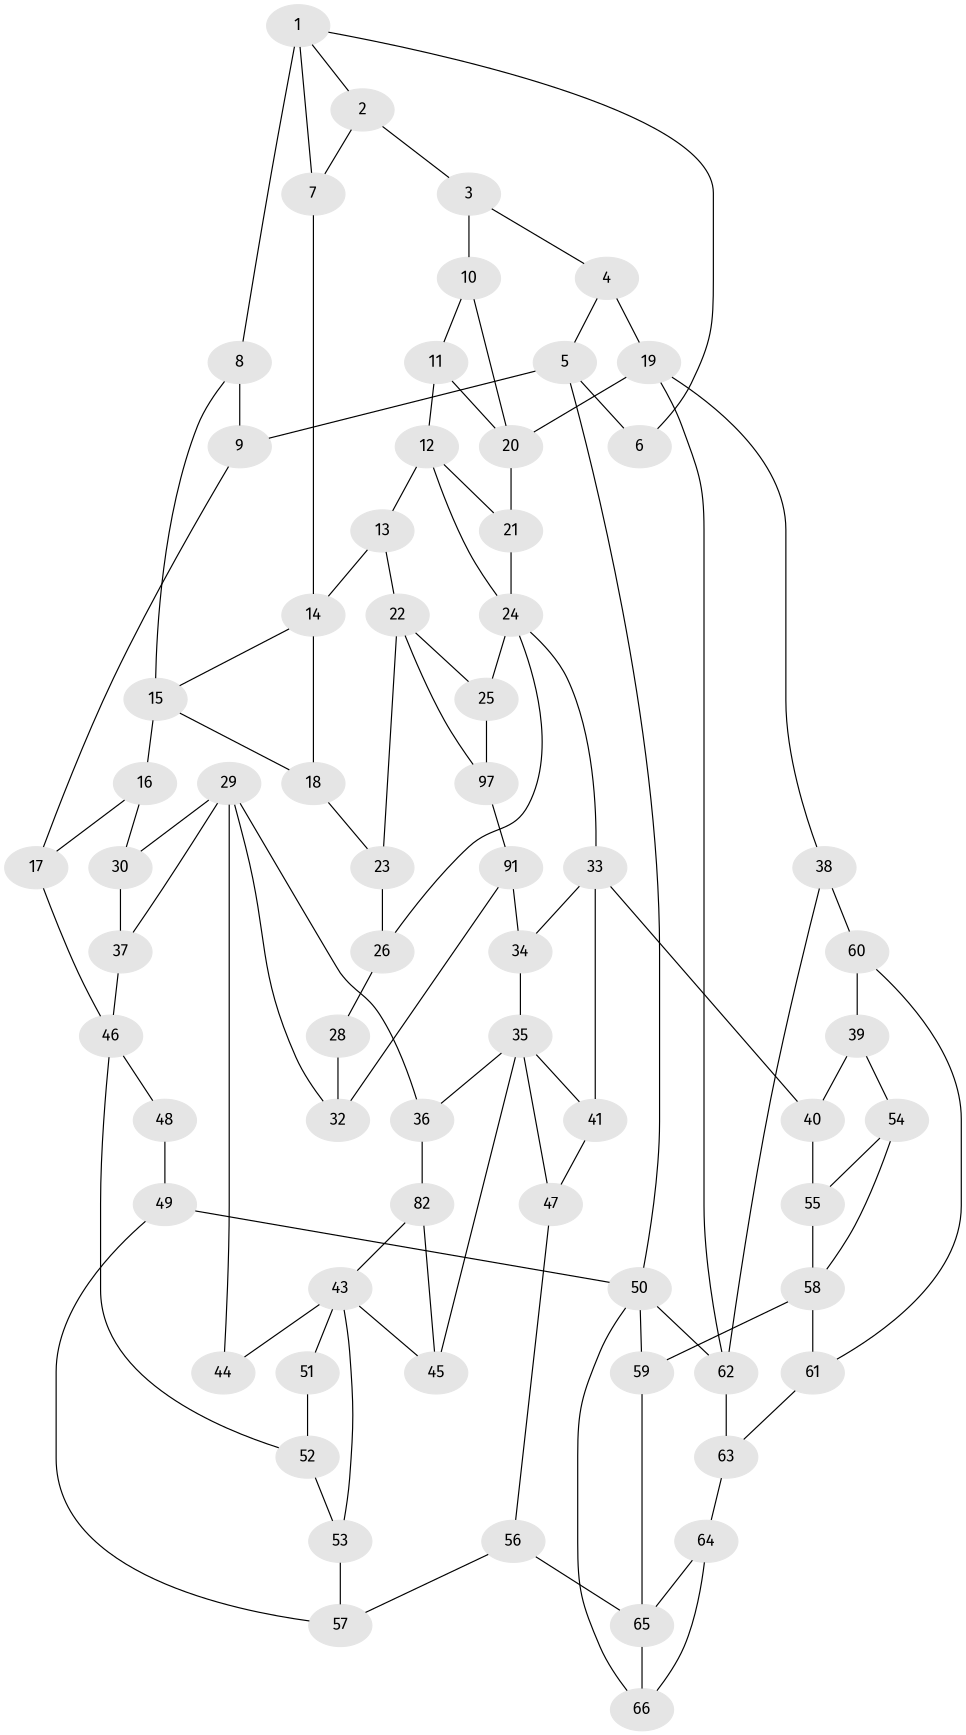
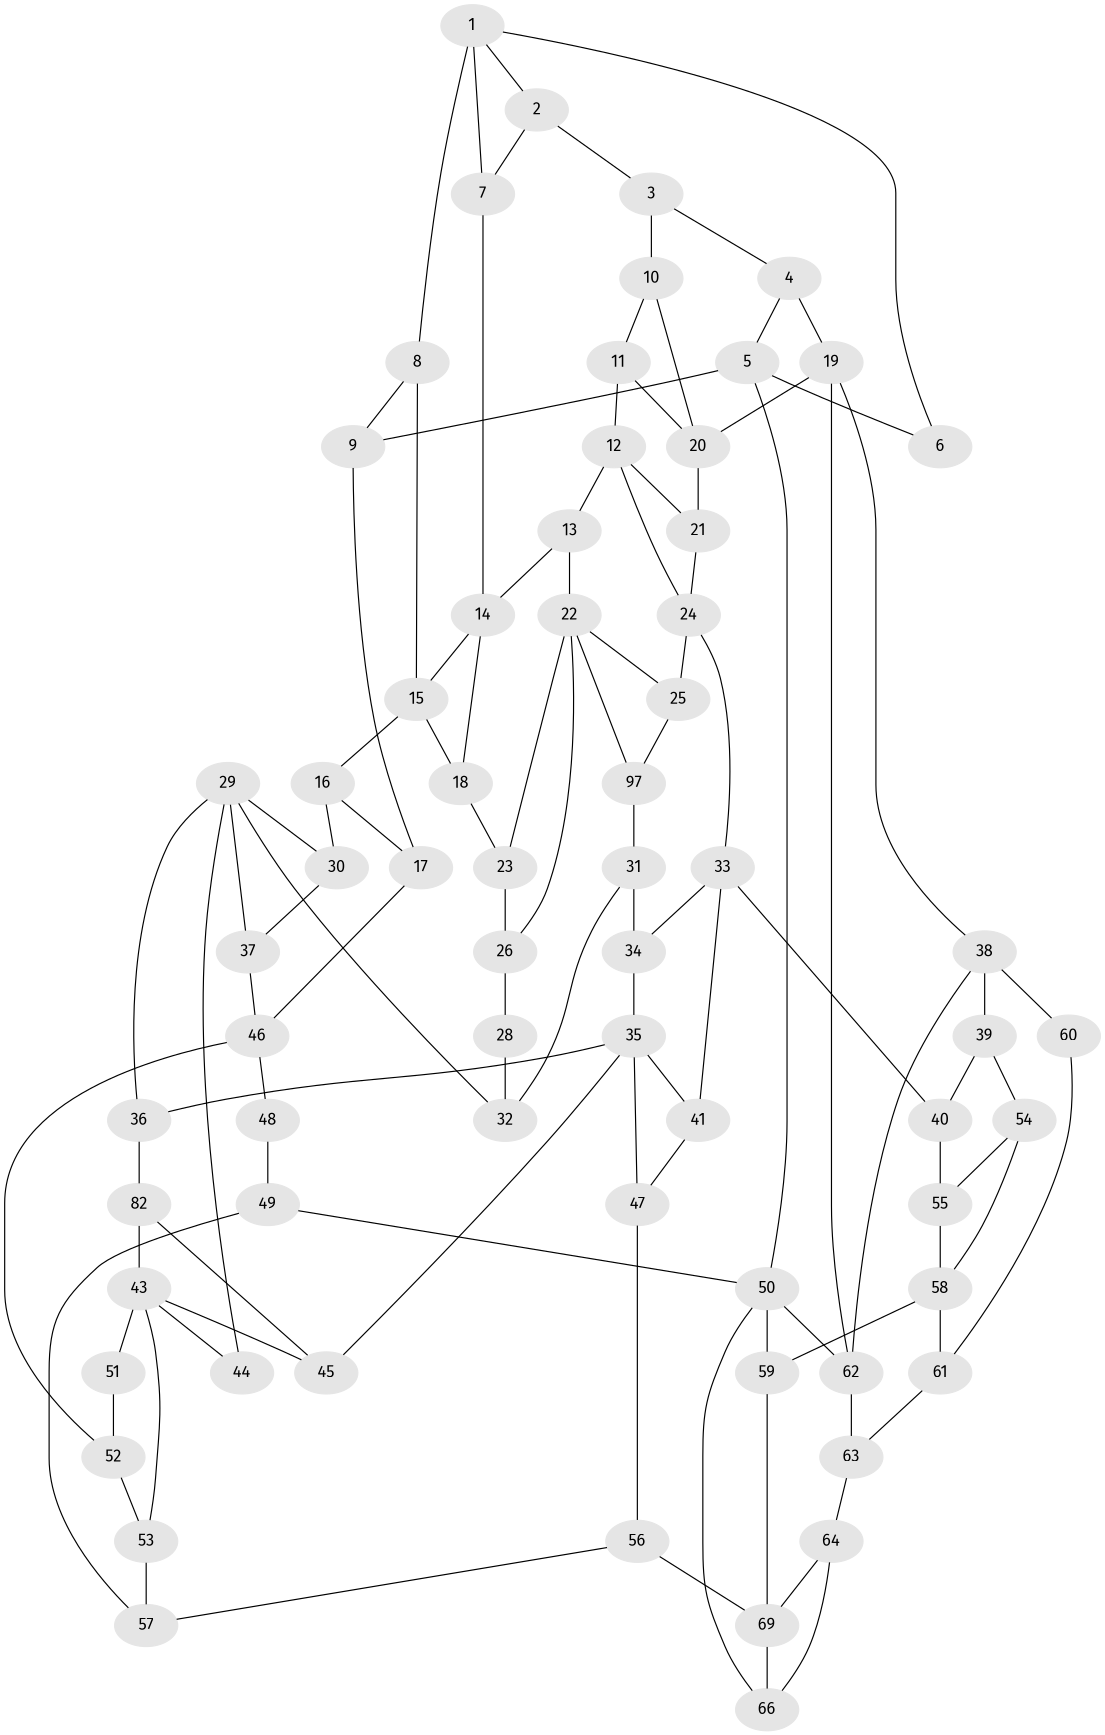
  graph {
    fontname="Fira Sans"
    node [color=gray90 fontname="Fira Sans" style=filled]
    edge [fontname="Fira Sans" weight=1.0]
    1
    2
    6
    7
    8
    3
    14
    9
    15
    4
    10
    5
    19
    11
    20
    50
    38
    62
    17
    66
    59
    18
    16
    46
    12
    21
    13
    24
    22
    25
    33
    23
    26
    n34 [label=97]
    30
    37
    48
    52
    39
    60
    63
    28
-   31 [label=91]
+   31
    34
    40
    41
    32
    29
    36
    44
    n51 [label=82]
    35
    55
    47
    45
    56
    43
    54
    61
    58
    51
    53
    57
    49
-   65
+   65 [label=69]
    64
    1 -- 2
    1 -- 6
    1 -- 7
    1 -- 8 [weight=2.0]
    2 -- 7
    2 -- 3
    7 -- 14
    8 -- 9
    8 -- 15 [weight=2.0]
    3 -- 4
    3 -- 10
    14 -- 15
    14 -- 18
    9 -- 17
    15 -- 18
    15 -- 16
    4 -- 5
    4 -- 19 [weight=2.0]
    10 -- 11
    10 -- 20
    5 -- 6
    5 -- 9
    5 -- 50
    19 -- 20 [weight=2.0]
    19 -- 38
    19 -- 62 [weight=2.0]
    11 -- 20
    11 -- 12
    20 -- 21 [weight=2.0]
    50 -- 62
    50 -- 66
    50 -- 59 [weight=2.0]
    38 -- 62
-   60 -- 39 [weight=2.0]
+   38 -- 39 [weight=2.0]
    38 -- 60 [weight=2.0]
    62 -- 63
    17 -- 46
    59 -- 65 [weight=2.0]
    18 -- 23
    16 -- 17
    16 -- 30
    46 -- 48 [weight=2.0]
    46 -- 52 [weight=2.0]
    12 -- 21
    12 -- 13 [weight=2.0]
    12 -- 24
    21 -- 24
    13 -- 14 [weight=2.0]
    13 -- 22 [weight=2.0]
    24 -- 25 [weight=2.0]
    24 -- 33 [weight=2.0]
    22 -- 25
    22 -- 23
-   24 -- 26
+   22 -- 26
    22 -- n34
    25 -- n34
    33 -- 34
    33 -- 40 [weight=2.0]
    33 -- 41
    23 -- 26
    26 -- 28
    n34 -- 31
    30 -- 37
    37 -- 46
    48 -- 49
    52 -- 53
    39 -- 40 [weight=2.0]
    39 -- 54 [weight=2.0]
    60 -- 61
    63 -- 64
    28 -- 32
    31 -- 34
    31 -- 32
    34 -- 35 [weight=2.0]
    40 -- 55
    41 -- 47
    29 -- 30
    29 -- 37
    29 -- 32
    29 -- 36
    29 -- 44
    36 -- n51
    n51 -- 45
    n51 -- 43
    35 -- 41
    35 -- 36
    35 -- 47
    35 -- 45
    55 -- 58
    47 -- 56
    56 -- 57
    56 -- 65
    43 -- 44 [weight=2.0]
    43 -- 45
    43 -- 51
    43 -- 53
    54 -- 55
    54 -- 58
    61 -- 63
    58 -- 59 [weight=2.0]
    58 -- 61
    51 -- 52 [weight=2.0]
    53 -- 57
    49 -- 50
    49 -- 57
    65 -- 66
    64 -- 66
    64 -- 65
  }
